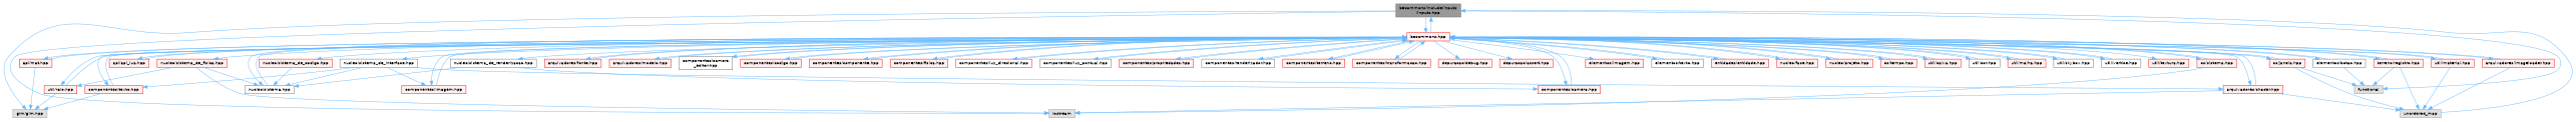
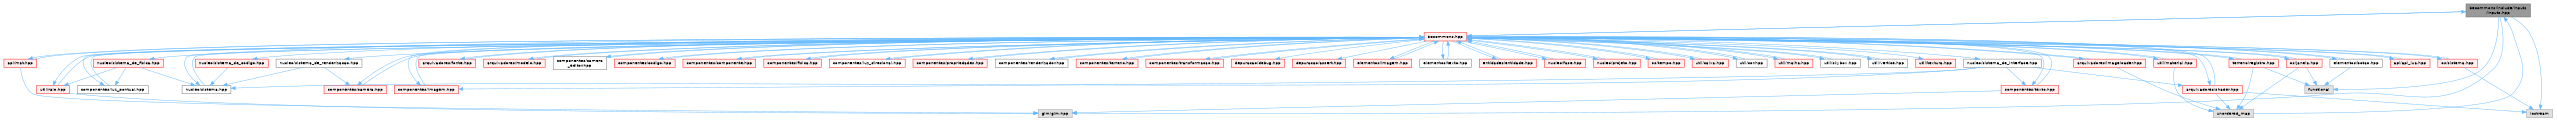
  digraph {
    node [color=red fillcolor="#FFF0F0" fontname=Helvetica fontsize=10 shape=box style=filled]
    edge [color=steelblue1 fontname=Helvetica fontsize=10 labelfontname=Helvetica labelfontsize=10 style=solid]
    n1 [color=gray40 fillcolor=grey60 fontcolor=black height=0.2 label="becommons/include/inputs\l/inputs.hpp" width=0.4]
    n2 [color=grey60 fillcolor="#E0E0E0" height=0.2 label=iostream width=0.4]
    n3 [color=grey60 fillcolor="#E0E0E0" height=0.2 label=functional width=0.4]
    n4 [color=grey60 fillcolor="#E0E0E0" height=0.2 label="glm/glm.hpp" width=0.4]
    n5 [height=0.2 label="becommons.hpp" width=0.4]
    n6 [color=grey60 fillcolor="#E0E0E0" height=0.2 label=unordered_map width=0.4]
    n7 [height=0.2 label="api/api_lua.hpp" width=0.4]
    n8 [height=0.2 label="api/mat.hpp" width=0.4]
    n9 [height=0.2 label="arquivadores/fonte.hpp" width=0.4]
    n10 [height=0.2 label="arquivadores/imageloader.hpp" width=0.4]
    n11 [height=0.2 label="arquivadores/modelo.hpp" width=0.4]
    n12 [height=0.2 label="arquivadores/shader.hpp" width=0.4]
    n13 [height=0.2 label="componentes/camera.hpp" width=0.4]
    n14 [color=grey40 fillcolor=white height=0.2 label="componentes/camera\l_editor.hpp" width=0.4]
    n15 [height=0.2 label="componentes/codigo.hpp" width=0.4]
    n16 [height=0.2 label="componentes/componente.hpp" width=0.4]
    n17 [height=0.2 label="componentes/fisica.hpp" width=0.4]
    n18 [height=0.2 label="componentes/imagem.hpp" width=0.4]
    n19 [fillcolor=white height=0.2 label="componentes/luz_direcional.hpp" width=0.4]
    n20 [color=grey40 fillcolor=white height=0.2 label="componentes/luz_pontual.hpp" width=0.4]
    n21 [height=0.2 label="componentes/propriedades.hpp" width=0.4]
    n22 [color=grey40 fillcolor=white height=0.2 label="componentes/renderizador.hpp" width=0.4]
    n23 [height=0.2 label="componentes/terreno.hpp" width=0.4]
    n24 [height=0.2 label="componentes/texto.hpp" width=0.4]
    n25 [height=0.2 label="componentes/transformacao.hpp" width=0.4]
    n26 [height=0.2 label="depuracao/debug.hpp" width=0.4]
    n27 [height=0.2 label="depuracao/assert.hpp" width=0.4]
    n28 [color=grey40 fillcolor=white height=0.2 label="elementos/botao.hpp" width=0.4]
    n29 [height=0.2 label="elementos/imagem.hpp" width=0.4]
    n30 [color=grey40 fillcolor=white height=0.2 label="elementos/texto.hpp" width=0.4]
    n31 [height=0.2 label="entidades/entidade.hpp" width=0.4]
    n32 [height=0.2 label="nucleo/fase.hpp" width=0.4]
    n33 [height=0.2 label="nucleo/projeto.hpp" width=0.4]
    n34 [height=0.2 label="terreno/registro.hpp" width=0.4]
    n35 [color=grey40 fillcolor=white height=0.2 label="nucleo/sistema.hpp" width=0.4]
    n36 [height=0.2 label="nucleo/sistema_de_codigo.hpp" width=0.4]
    n37 [height=0.2 label="nucleo/sistema_de_fisica.hpp" width=0.4]
    n38 [height=0.2 label="util/raio.hpp" width=0.4]
    n39 [color=grey40 fillcolor=white height=0.2 label="nucleo/sistema_de_interface.hpp" width=0.4]
    n40 [color=grey40 fillcolor=white height=0.2 label="nucleo/sistema_de_renderizacao.hpp" width=0.4]
    n41 [height=0.2 label="os/janela.hpp" width=0.4]
    n42 [height=0.2 label="os/sistema.hpp" width=0.4]
    n43 [height=0.2 label="os/tempo.hpp" width=0.4]
    n44 [height=0.2 label="util/caixa.hpp" width=0.4]
    n45 [color=grey40 fillcolor=white height=0.2 label="util/cor.hpp" width=0.4]
    n46 [height=0.2 label="util/malha.hpp" width=0.4]
    n47 [height=0.2 label="util/material.hpp" width=0.4]
    n48 [color=grey40 fillcolor=white height=0.2 label="util/skybox.hpp" width=0.4]
    n49 [color=grey40 fillcolor=white height=0.2 label="util/vertice.hpp" width=0.4]
    n50 [height=0.2 label="util/textura.hpp" width=0.4]
    n1 -> n2
    n1 -> n3
    n1 -> n4
    n1 -> n5
    n5 -> n1
    n5 -> n7
    n5 -> n8
    n5 -> n9
    n5 -> n10
    n5 -> n11
    n5 -> n12
    n5 -> n13
    n5 -> n14
    n5 -> n15
    n5 -> n16
    n5 -> n17
    n5 -> n18
    n5 -> n19
    n5 -> n20
    n5 -> n21
    n5 -> n22
    n5 -> n23
    n5 -> n24
    n5 -> n25
    n5 -> n26
    n5 -> n27
    n5 -> n28
    n5 -> n29
    n5 -> n30
    n5 -> n31
    n5 -> n32
    n5 -> n33
    n5 -> n34
    n5 -> n35
    n5 -> n36
    n5 -> n37
    n5 -> n38
    n5 -> n39
    n5 -> n40
    n5 -> n41
    n5 -> n42
    n5 -> n43
    n5 -> n44
    n5 -> n45
    n5 -> n46
    n5 -> n47
    n5 -> n48
    n5 -> n49
    n5 -> n50
    n6 -> n1
    n7 -> n5
    n8 -> n4
    n8 -> n5
    n9 -> n5
    n10 -> n5
    n10 -> n6
    n11 -> n5
    n12 -> n2
    n12 -> n5
    n12 -> n6
    n13 -> n5
    n14 -> n5
    n15 -> n5
    n16 -> n5
    n17 -> n5
    n18 -> n5
    n19 -> n5
    n20 -> n5
    n21 -> n5
    n22 -> n5
    n23 -> n5
    n24 -> n4
    n24 -> n5
    n25 -> n5
    n28 -> n3
    n28 -> n5
+   n29 -> n5
    n30 -> n5
    n31 -> n5
    n32 -> n5
    n33 -> n5
    n34 -> n3
    n34 -> n5
    n34 -> n6
    n35 -> n5
    n36 -> n35
-   n37 -> n2
+   n37 -> n20
    n37 -> n35
    n37 -> n38
    n38 -> n4
    n38 -> n5
    n39 -> n12
    n39 -> n18
    n39 -> n24
    n39 -> n35
    n40 -> n13
    n40 -> n35
    n41 -> n3
    n41 -> n5
    n41 -> n6
    n42 -> n2
    n42 -> n5
    n43 -> n5
    n44 -> n5
    n45 -> n5
    n46 -> n5
    n47 -> n5
    n47 -> n6
    n48 -> n5
    n49 -> n5
  }
